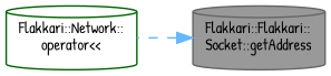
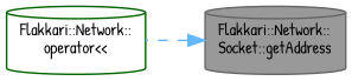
  digraph {
    rankdir=RL
    fontname="Patrick Hand"
    node [fontname="Patrick Hand" fontsize=10 shape=cylinder style=filled]
-   n1 [color=gray40 fillcolor=grey60 fontcolor=black height=0.2 label="Flakkari::Flakkari::\lSocket::getAddress" width=0.4]
+   n1 [color=gray40 fillcolor=grey60 fontcolor=black height=0.2 label="Flakkari::Network::\lSocket::getAddress" width=0.4]
    n2 [color=darkgreen fillcolor=white height=0.2 label="Flakkari::Network::\loperator\<\<" width=0.4]
    n1 -> n2 [color=steelblue1 dir=back fontname="Patrick Hand" fontsize=10 labelfontname=Helvetica labelfontsize=10 style=dashed]
  }
